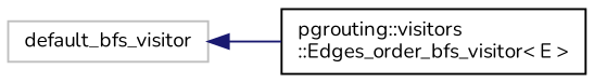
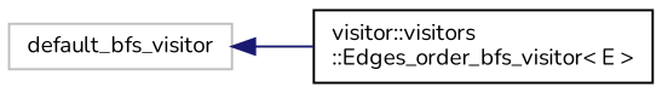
  digraph {
    rankdir=LR
    fontname=Nunito
    node [fillcolor=white fontname=Nunito fontsize=10 shape=record style=filled]
    n1 [color=grey75 height=0.2 label=default_bfs_visitor width=0.4]
-   n2 [color=black height=0.2 label="pgrouting::visitors\l::Edges_order_bfs_visitor\< E \>" width=0.4]
+   n2 [color=black height=0.2 label="visitor::visitors\l::Edges_order_bfs_visitor\< E \>" width=0.4]
    n1 -> n2 [color=midnightblue dir=back fontname=Nunito fontsize=10 labelfontname=Helvetica labelfontsize=10 style=solid]
  }
